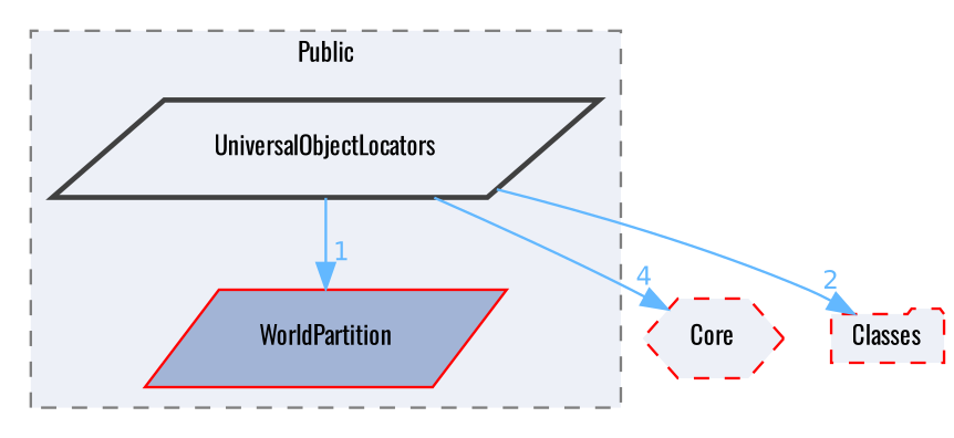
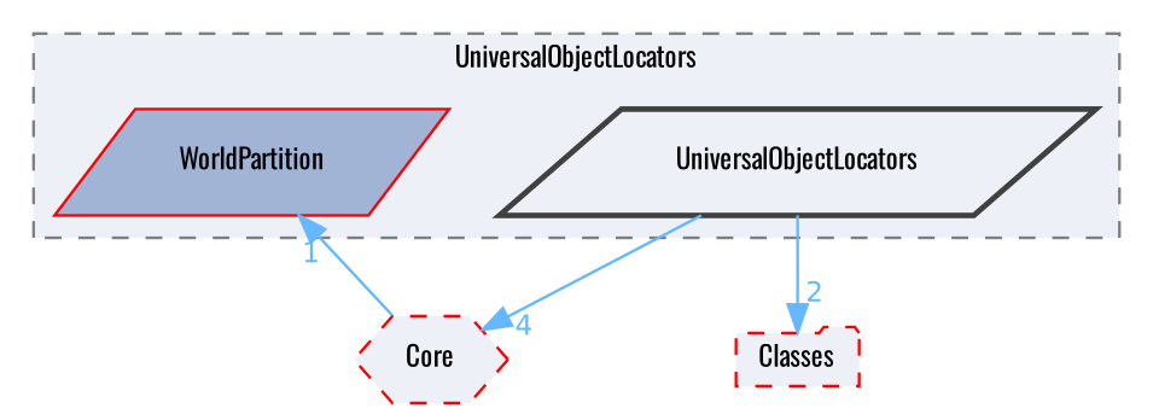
  digraph {
    compound=true
    fontname=Oswald
    node [color=red fillcolor="#edf0f7" fontname=Oswald fontsize=10 shape=parallelogram style="filled,dashed"]
    edge [color=steelblue1 fontcolor=steelblue1 fontname=Oswald fontsize=10 labeldistance=1.5 labelfontname=Helvetica labelfontsize=10]
    n1 [fillcolor="#a2b4d6" height=0.2 label=WorldPartition style=filled width=0.4]
    n2 [color=grey25 height=0.2 label=UniversalObjectLocators style="filled,bold" width=0.4]
    n3 [height=0.2 label=Core shape=hexagon width=0.4]
    n4 [height=0.2 label=Classes shape=folder width=0.4]
    subgraph cluster_1 {
      bgcolor="#edf0f7"
      fontsize=10
-     label=Public
+     label=UniversalObjectLocators
      pencolor=grey50
      style="filled,dashed"
      n1
      n2
    }
-   n2 -> n1 [headlabel=1]
+   n3 -> n1 [headlabel=1]
    n2 -> n3 [headlabel=4]
    n2 -> n4 [headlabel=2]
  }
